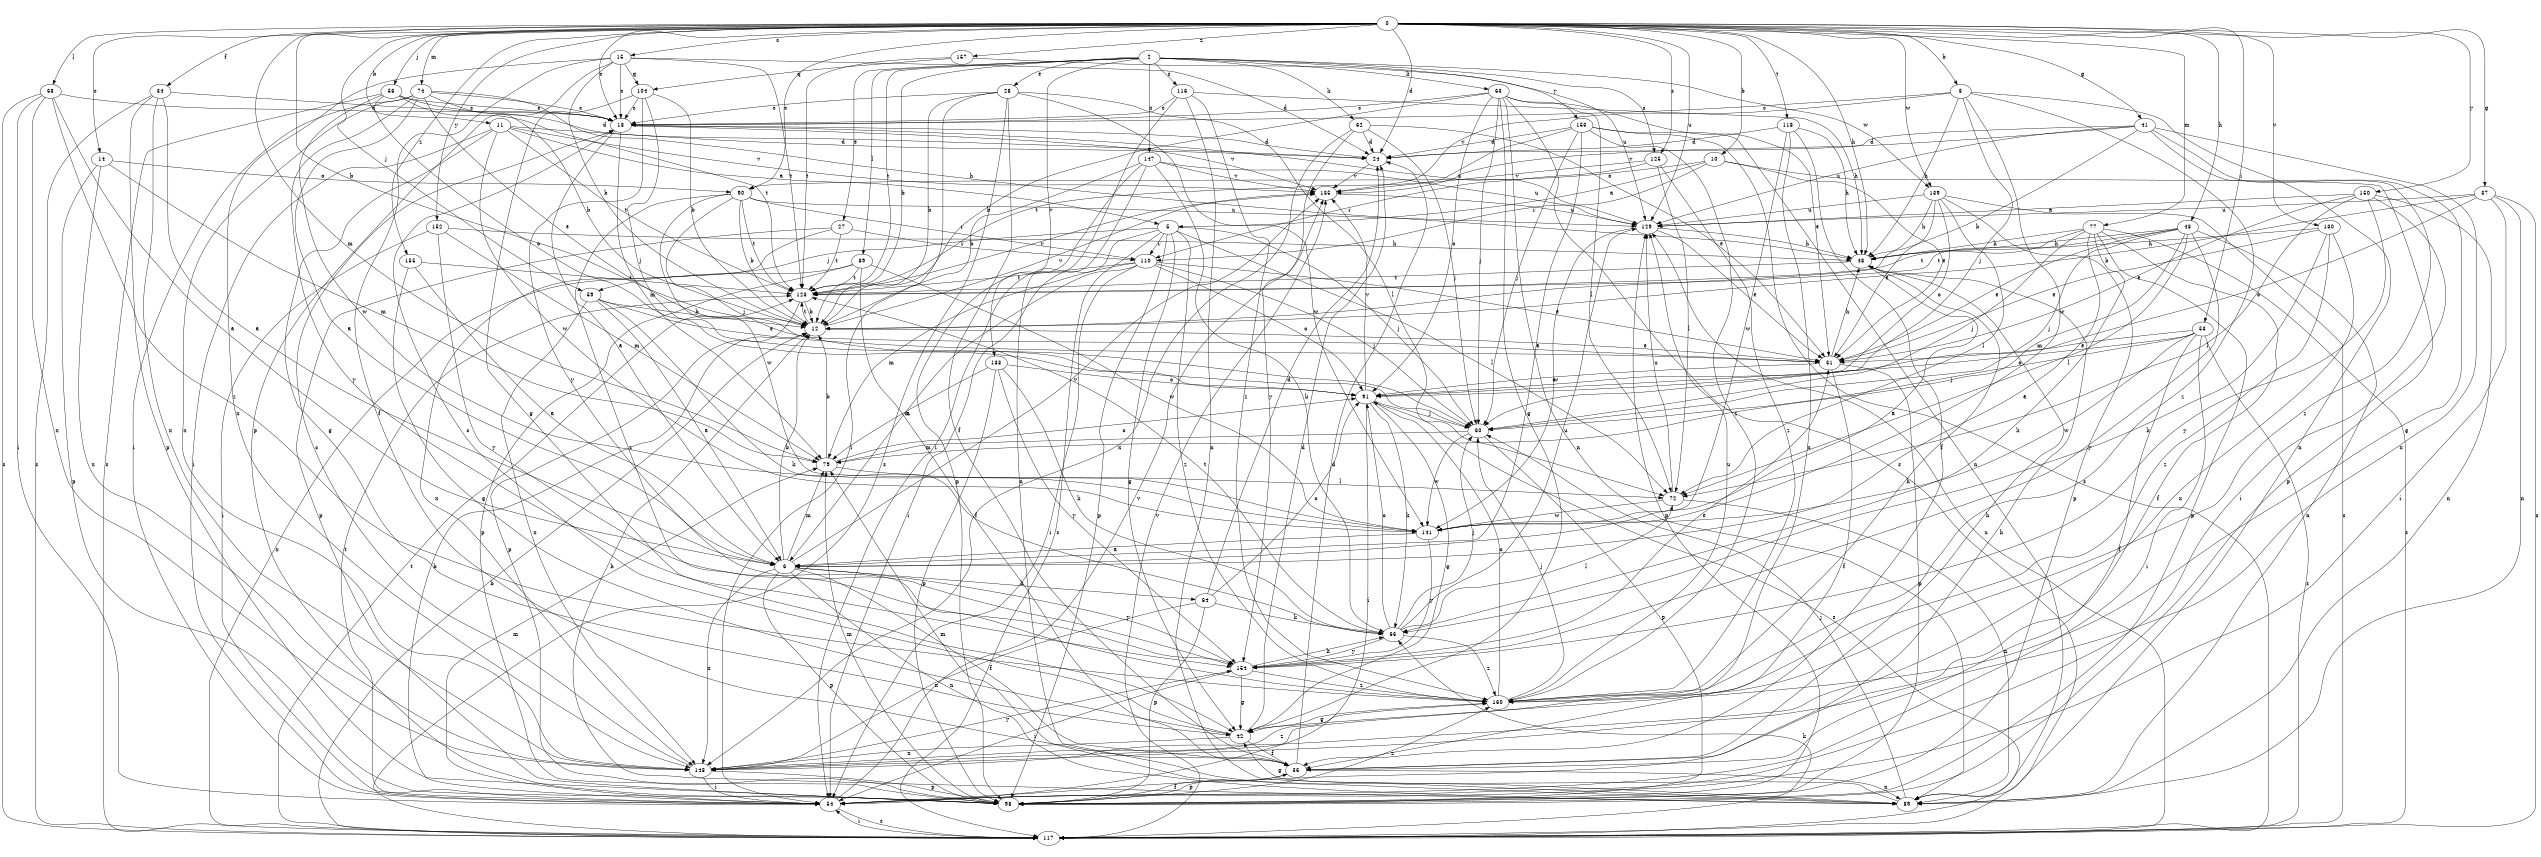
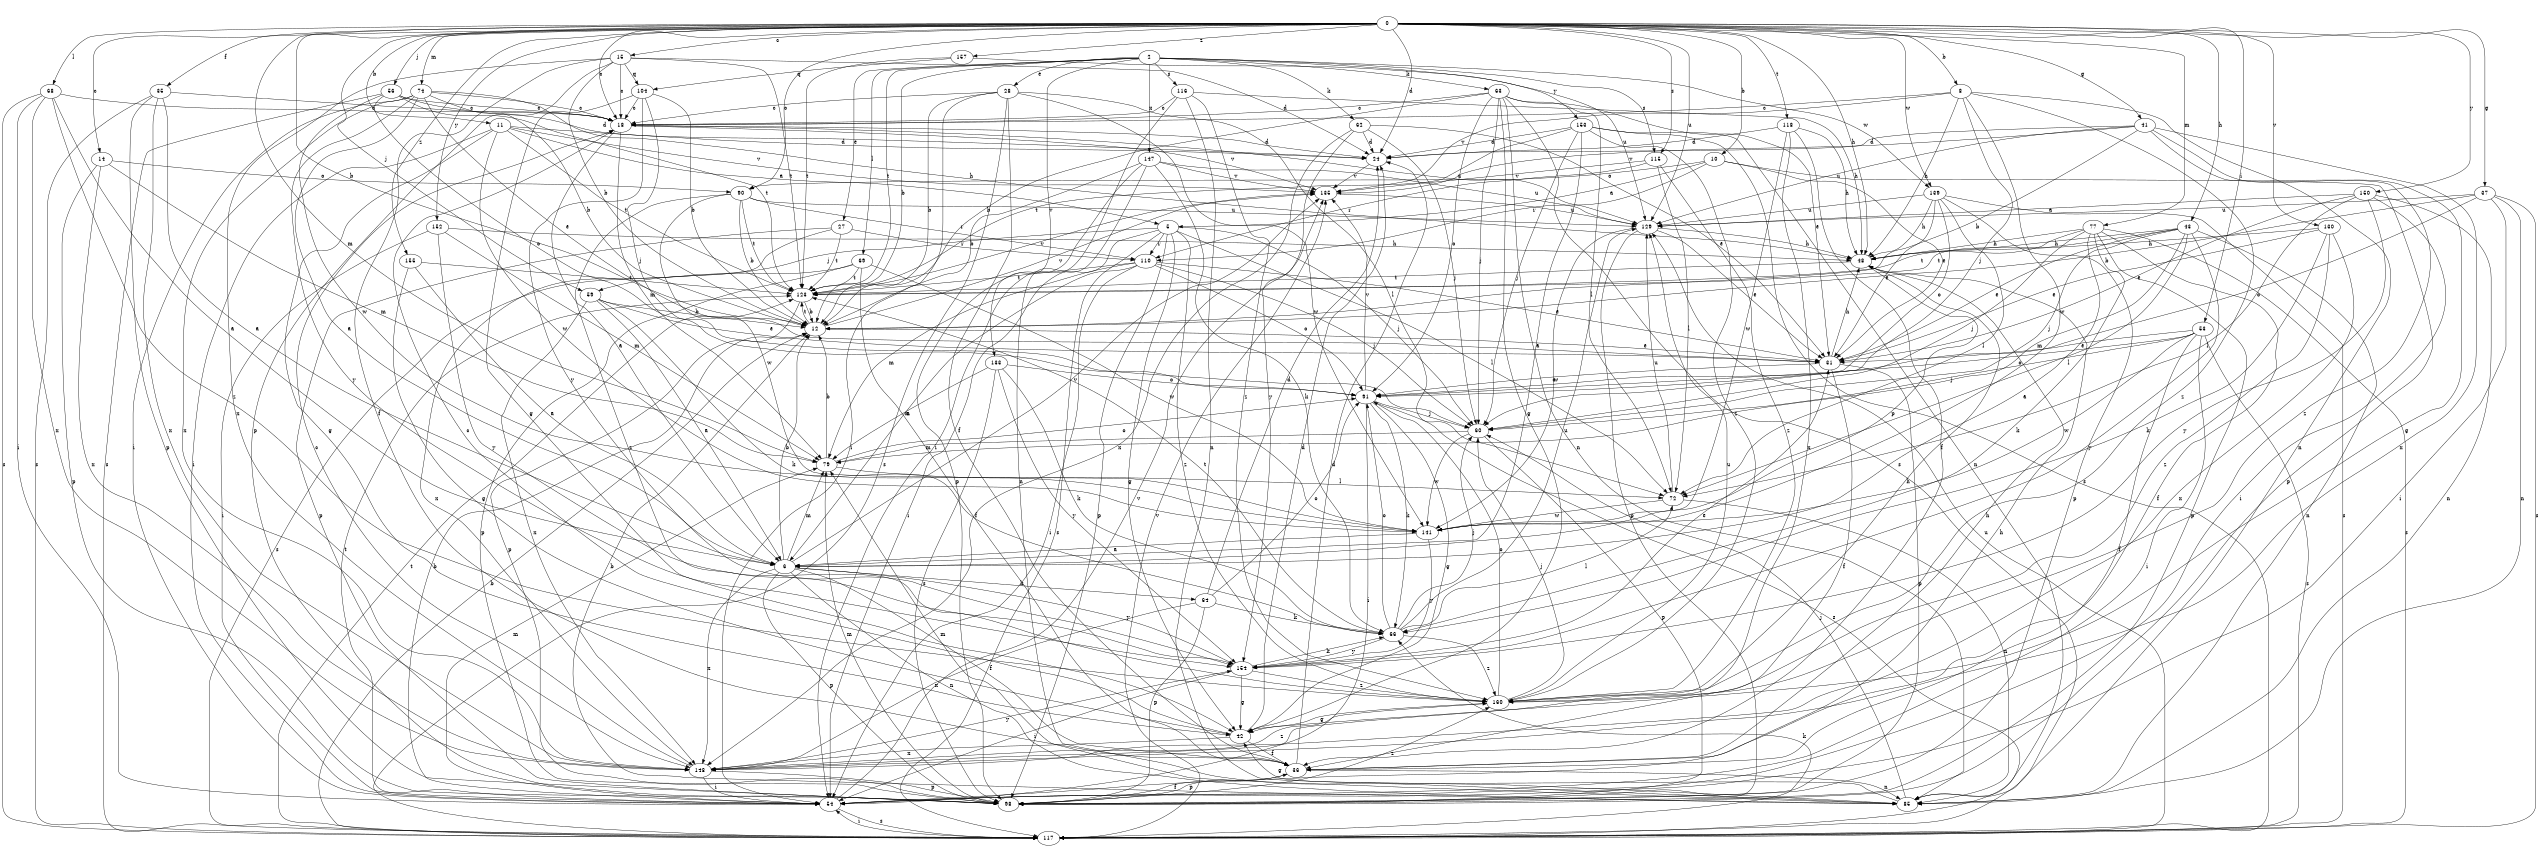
  strict digraph {
    0
    8
    10
    11
    12
    14
    15
    18
    24
-   35 [label=34]
+   35
    37
    41
    43
    48
    53
    56
    59
    68
    74
    77
    79
    90
-   115 [label=125]
+   115
    118
    129
    130
    139
    150
    152
    155
    157
    60
    160
-   85 [label=89]
+   85
    135
    141
    5
    98
    110
    31
    123
    42
    54
    148
    36
    104
    6
    117
    91
    72
    154
    66
    2
    27
    28
    62
    63
    69
    116
    133
    147
    153
    64
    0 -> 8 [label=b]
    0 -> 10 [label=b]
    0 -> 11 [label=b]
    0 -> 12 [label=b]
    0 -> 14 [label=c]
    0 -> 15 [label=c]
    0 -> 18 [label=c]
    0 -> 24 [label=d]
    0 -> 35 [label=f]
    0 -> 37 [label=g]
    0 -> 41 [label=g]
    0 -> 43 [label=h]
    0 -> 48 [label=h]
    0 -> 53 [label=i]
    0 -> 56 [label=j]
    0 -> 59 [label=j]
    0 -> 68 [label=l]
    0 -> 74 [label=m]
    0 -> 77 [label=m]
    0 -> 79 [label=m]
    0 -> 90 [label=o]
    0 -> 115 [label=s]
    0 -> 118 [label=t]
    0 -> 129 [label=u]
    0 -> 130 [label=v]
    0 -> 139 [label=w]
    0 -> 150 [label=y]
    0 -> 152 [label=y]
    0 -> 155 [label=z]
    0 -> 157 [label=z]
    8 -> 18 [label=c]
    8 -> 48 [label=h]
    8 -> 60 [label=j]
    8 -> 160 [label=z]
    8 -> 85 [label=n]
    8 -> 135 [label=v]
    8 -> 141 [label=w]
    10 -> 90 [label=o]
    10 -> 5 [label=a]
    10 -> 98 [label=p]
    10 -> 110 [label=r]
    10 -> 31 [label=e]
    11 -> 24 [label=d]
    11 -> 135 [label=v]
    11 -> 141 [label=w]
    11 -> 5 [label=a]
    11 -> 123 [label=t]
    11 -> 42 [label=g]
    11 -> 54 [label=i]
    12 -> 135 [label=v]
    12 -> 31 [label=e]
    12 -> 123 [label=t]
    14 -> 79 [label=m]
    14 -> 90 [label=o]
    14 -> 98 [label=p]
    14 -> 148 [label=x]
    15 -> 12 [label=b]
    15 -> 18 [label=c]
    15 -> 24 [label=d]
    15 -> 98 [label=p]
    15 -> 123 [label=t]
    15 -> 148 [label=x]
    15 -> 36 [label=f]
    15 -> 104 [label=q]
    18 -> 24 [label=d]
    18 -> 79 [label=m]
    18 -> 129 [label=u]
    18 -> 135 [label=v]
    18 -> 6 [label=a]
    24 -> 135 [label=v]
    35 -> 18 [label=c]
    35 -> 98 [label=p]
    35 -> 148 [label=x]
    35 -> 6 [label=a]
    35 -> 117 [label=s]
    37 -> 12 [label=b]
    37 -> 129 [label=u]
    37 -> 85 [label=n]
    37 -> 54 [label=i]
    37 -> 117 [label=s]
    37 -> 91 [label=o]
    41 -> 12 [label=b]
    41 -> 24 [label=d]
    41 -> 129 [label=u]
    41 -> 160 [label=z]
    41 -> 135 [label=v]
    41 -> 42 [label=g]
    41 -> 148 [label=x]
    43 -> 48 [label=h]
    43 -> 79 [label=m]
    43 -> 60 [label=j]
    43 -> 85 [label=n]
    43 -> 31 [label=e]
    43 -> 123 [label=t]
    43 -> 72 [label=l]
    43 -> 154 [label=y]
    48 -> 123 [label=t]
-   48 -> 6 [label=a]
+   48 -> 6 [label=p]
    53 -> 60 [label=j]
    53 -> 141 [label=w]
    53 -> 31 [label=e]
    53 -> 54 [label=i]
    53 -> 36 [label=f]
    53 -> 117 [label=s]
    53 -> 91 [label=o]
    56 -> 18 [label=c]
    56 -> 24 [label=d]
    56 -> 141 [label=w]
    56 -> 123 [label=t]
    56 -> 117 [label=s]
    56 -> 91 [label=o]
    59 -> 12 [label=b]
    59 -> 31 [label=e]
    59 -> 148 [label=x]
    59 -> 6 [label=a]
    59 -> 66 [label=k]
    68 -> 18 [label=c]
    68 -> 160 [label=z]
    68 -> 54 [label=i]
    68 -> 148 [label=x]
    68 -> 6 [label=a]
    68 -> 117 [label=s]
    74 -> 12 [label=b]
    74 -> 18 [label=c]
    74 -> 48 [label=h]
    74 -> 31 [label=e]
    74 -> 54 [label=i]
    74 -> 148 [label=x]
    74 -> 6 [label=a]
    74 -> 154 [label=y]
    77 -> 48 [label=h]
    77 -> 60 [label=j]
    77 -> 98 [label=p]
    77 -> 123 [label=t]
    77 -> 36 [label=f]
    77 -> 6 [label=a]
    77 -> 117 [label=s]
    77 -> 66 [label=k]
    79 -> 12 [label=b]
    79 -> 91 [label=o]
    79 -> 72 [label=l]
    90 -> 12 [label=b]
    90 -> 129 [label=u]
-   90 -> 60 [label=j]
    90 -> 160 [label=z]
    90 -> 141 [label=w]
    90 -> 110 [label=r]
    90 -> 123 [label=t]
    115 -> 160 [label=z]
    115 -> 135 [label=v]
    115 -> 110 [label=r]
    115 -> 72 [label=l]
    118 -> 24 [label=d]
    118 -> 48 [label=h]
    118 -> 141 [label=w]
    118 -> 148 [label=x]
    118 -> 36 [label=f]
    129 -> 48 [label=h]
    129 -> 141 [label=w]
-   98 -> 129 [label=p]
+   129 -> 98 [label=p]
    129 -> 31 [label=e]
    130 -> 48 [label=h]
    130 -> 160 [label=z]
    130 -> 31 [label=e]
    130 -> 148 [label=x]
    130 -> 66 [label=k]
    139 -> 48 [label=h]
    139 -> 129 [label=u]
    139 -> 98 [label=p]
    139 -> 31 [label=e]
    139 -> 117 [label=s]
    139 -> 91 [label=o]
    139 -> 72 [label=l]
    150 -> 129 [label=a]
    150 -> 85 [label=n]
    150 -> 31 [label=e]
    150 -> 54 [label=i]
    150 -> 72 [label=l]
    150 -> 154 [label=y]
    152 -> 48 [label=h]
    152 -> 79 [label=m]
    152 -> 54 [label=i]
    152 -> 154 [label=y]
    155 -> 123 [label=t]
    155 -> 42 [label=g]
    155 -> 6 [label=a]
    157 -> 129 [label=u]
    157 -> 123 [label=t]
    157 -> 104 [label=q]
    60 -> 79 [label=m]
    60 -> 141 [label=w]
    60 -> 98 [label=p]
    160 -> 48 [label=h]
    160 -> 129 [label=u]
    160 -> 60 [label=j]
    160 -> 42 [label=g]
    160 -> 91 [label=o]
    85 -> 12 [label=b]
    85 -> 79 [label=m]
    85 -> 60 [label=j]
    85 -> 42 [label=g]
    135 -> 129 [label=u]
    141 -> 6 [label=a]
    141 -> 154 [label=y]
    5 -> 59 [label=j]
    5 -> 60 [label=j]
    5 -> 160 [label=z]
    5 -> 98 [label=p]
    5 -> 110 [label=r]
    5 -> 42 [label=g]
    5 -> 54 [label=i]
    5 -> 117 [label=s]
    5 -> 72 [label=l]
    98 -> 79 [label=m]
    98 -> 160 [label=z]
    98 -> 36 [label=f]
    110 -> 79 [label=m]
    110 -> 60 [label=j]
    110 -> 31 [label=e]
    110 -> 123 [label=t]
    110 -> 54 [label=i]
    110 -> 6 [label=a]
    110 -> 91 [label=o]
    31 -> 48 [label=h]
    31 -> 98 [label=p]
    31 -> 36 [label=f]
    31 -> 91 [label=o]
    123 -> 12 [label=b]
    123 -> 135 [label=v]
    123 -> 98 [label=p]
    42 -> 18 [label=c]
    42 -> 24 [label=d]
    42 -> 148 [label=x]
    42 -> 36 [label=f]
    54 -> 12 [label=b]
    54 -> 48 [label=h]
    54 -> 79 [label=m]
    54 -> 135 [label=v]
    54 -> 123 [label=t]
    54 -> 117 [label=s]
    148 -> 18 [label=c]
    148 -> 160 [label=z]
    148 -> 98 [label=p]
    148 -> 54 [label=i]
    148 -> 154 [label=y]
    36 -> 24 [label=d]
    36 -> 48 [label=h]
    36 -> 85 [label=n]
    36 -> 98 [label=p]
    104 -> 12 [label=b]
    104 -> 18 [label=c]
    104 -> 60 [label=j]
    104 -> 42 [label=g]
    104 -> 154 [label=y]
    6 -> 12 [label=b]
    6 -> 79 [label=m]
    6 -> 85 [label=n]
    6 -> 135 [label=v]
    6 -> 98 [label=p]
    6 -> 148 [label=x]
    6 -> 36 [label=f]
    6 -> 154 [label=y]
    6 -> 64 [label=k]
    117 -> 12 [label=b]
    117 -> 129 [label=u]
    117 -> 135 [label=v]
    117 -> 123 [label=t]
    117 -> 54 [label=i]
    117 -> 66 [label=k]
    91 -> 60 [label=j]
    91 -> 135 [label=v]
    91 -> 42 [label=g]
    91 -> 54 [label=i]
    91 -> 117 [label=s]
    91 -> 66 [label=k]
    72 -> 129 [label=u]
    72 -> 85 [label=n]
    72 -> 141 [label=w]
    154 -> 160 [label=z]
    154 -> 31 [label=e]
    154 -> 42 [label=g]
    154 -> 54 [label=i]
    154 -> 66 [label=k]
    66 -> 129 [label=u]
    66 -> 60 [label=j]
    66 -> 160 [label=z]
    66 -> 123 [label=t]
    66 -> 91 [label=o]
    66 -> 72 [label=l]
    66 -> 154 [label=y]
    2 -> 12 [label=b]
    2 -> 115 [label=s]
    2 -> 139 [label=w]
    2 -> 123 [label=t]
    2 -> 27 [label=e]
    2 -> 28 [label=e]
    2 -> 62 [label=k]
    2 -> 63 [label=k]
    2 -> 69 [label=l]
    2 -> 116 [label=s]
    2 -> 133 [label=v]
    2 -> 147 [label=x]
    2 -> 153 [label=y]
    27 -> 98 [label=p]
    27 -> 110 [label=r]
    27 -> 123 [label=t]
    27 -> 148 [label=x]
    28 -> 12 [label=b]
    28 -> 18 [label=c]
    28 -> 141 [label=w]
    28 -> 54 [label=i]
    28 -> 36 [label=f]
    28 -> 117 [label=s]
    28 -> 72 [label=l]
    62 -> 24 [label=d]
    62 -> 60 [label=j]
    62 -> 31 [label=e]
    62 -> 148 [label=x]
    62 -> 154 [label=y]
    63 -> 12 [label=b]
    63 -> 18 [label=c]
    63 -> 60 [label=j]
    63 -> 85 [label=n]
    63 -> 31 [label=e]
    63 -> 42 [label=g]
    63 -> 117 [label=s]
    63 -> 91 [label=o]
    63 -> 72 [label=l]
    69 -> 141 [label=w]
    69 -> 98 [label=p]
    69 -> 123 [label=t]
    69 -> 36 [label=f]
-   69 -> 117 [label=x]
+   69 -> 117 [label=s]
    116 -> 18 [label=c]
    116 -> 48 [label=h]
    116 -> 160 [label=z]
    116 -> 85 [label=n]
    116 -> 54 [label=i]
    133 -> 79 [label=m]
-   133 -> 98 [label=p]
+   133 -> 98 [label=s]
    133 -> 91 [label=o]
    133 -> 154 [label=y]
    133 -> 66 [label=k]
    147 -> 12 [label=b]
    147 -> 129 [label=u]
    147 -> 85 [label=n]
    147 -> 135 [label=v]
    147 -> 98 [label=p]
    147 -> 66 [label=k]
    153 -> 24 [label=d]
    153 -> 60 [label=j]
    153 -> 160 [label=z]
    153 -> 85 [label=n]
    153 -> 123 [label=t]
    153 -> 6 [label=a]
    153 -> 117 [label=s]
    64 -> 24 [label=d]
    64 -> 98 [label=p]
    64 -> 148 [label=x]
    64 -> 91 [label=o]
    64 -> 66 [label=k]
  }
